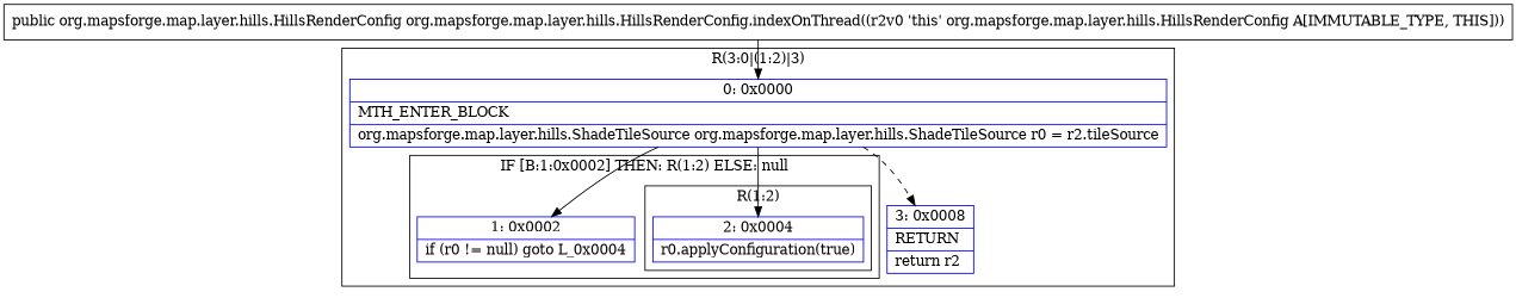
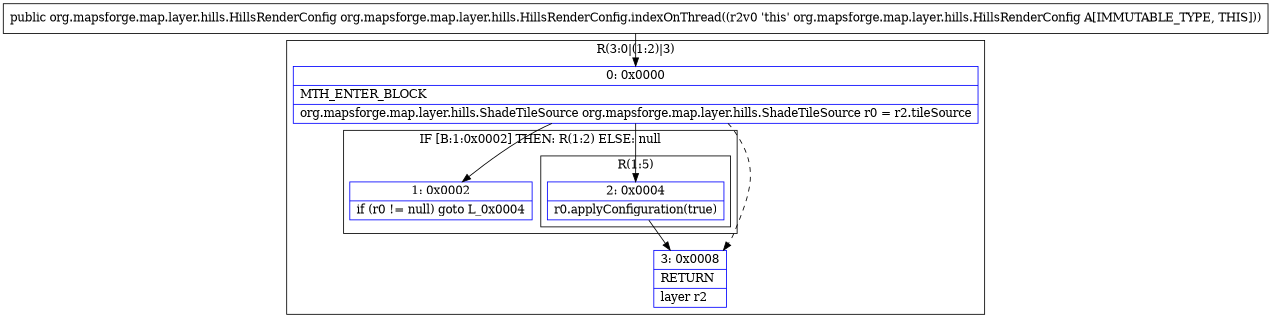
  digraph {
    node [color=blue shape=record]
    n1 [label="{2\:\ 0x0004|r0.applyConfiguration(true)\l}"]
    n2 [label="{1\:\ 0x0002|if (r0 != null) goto L_0x0004\l}"]
    n3 [label="{0\:\ 0x0000|MTH_ENTER_BLOCK\l|org.mapsforge.map.layer.hills.ShadeTileSource org.mapsforge.map.layer.hills.ShadeTileSource r0 = r2.tileSource\l}"]
-   n4 [label="{3\:\ 0x0008|RETURN\l|return r2\l}"]
+   n4 [label="{3\:\ 0x0008|RETURN\l|layer r2\l}"]
    n5 [label="{public org.mapsforge.map.layer.hills.HillsRenderConfig org.mapsforge.map.layer.hills.HillsRenderConfig.indexOnThread((r2v0 'this' org.mapsforge.map.layer.hills.HillsRenderConfig A[IMMUTABLE_TYPE, THIS])) }" color=""]
    subgraph cluster_1 {
      label="R(3:0|(1:2)|3)"
      n3
      n4
      subgraph cluster_2 {
        label="IF [B:1:0x0002] THEN: R(1:2) ELSE: null"
        n2
        subgraph cluster_3 {
-         label="R(1:2)"
+         label="R(1:5)"
          n1
        }
      }
    }
+   n1 -> n4
    n3 -> n1
    n3 -> n2
    n3 -> n4 [style=dashed]
    n5 -> n3
  }
